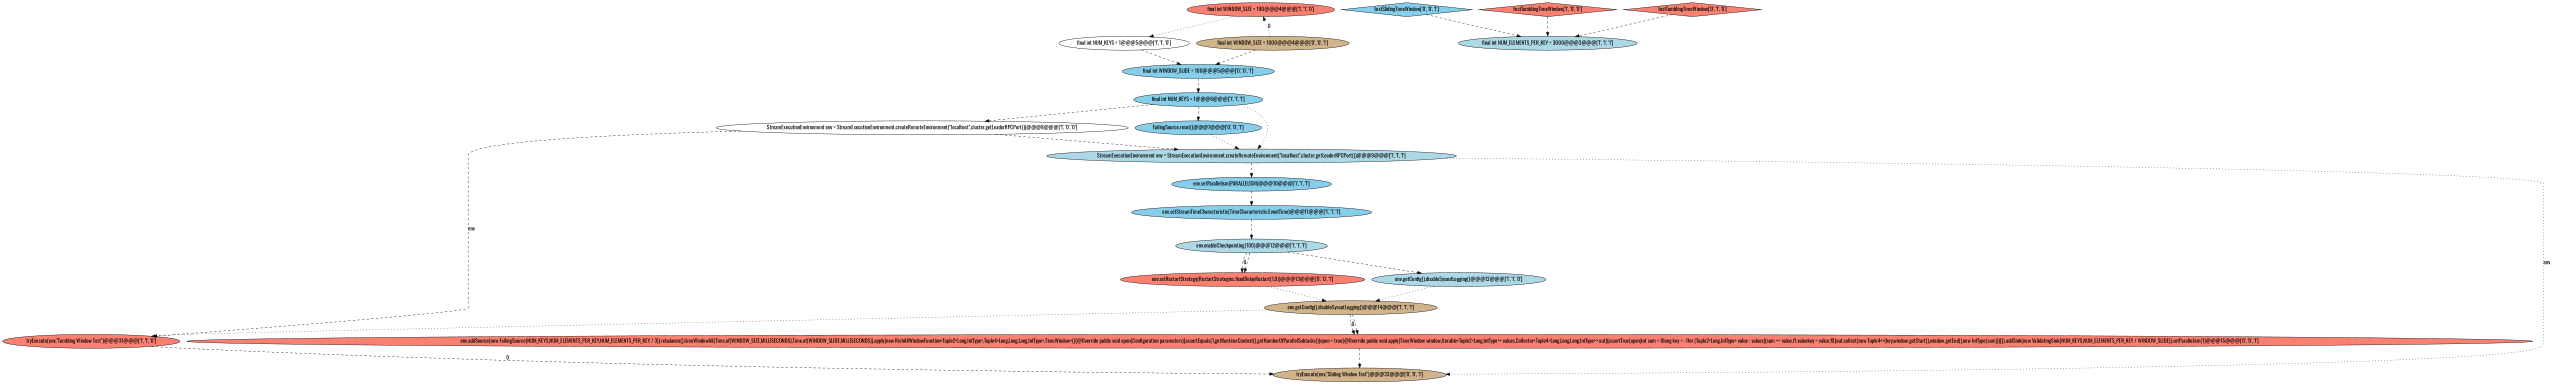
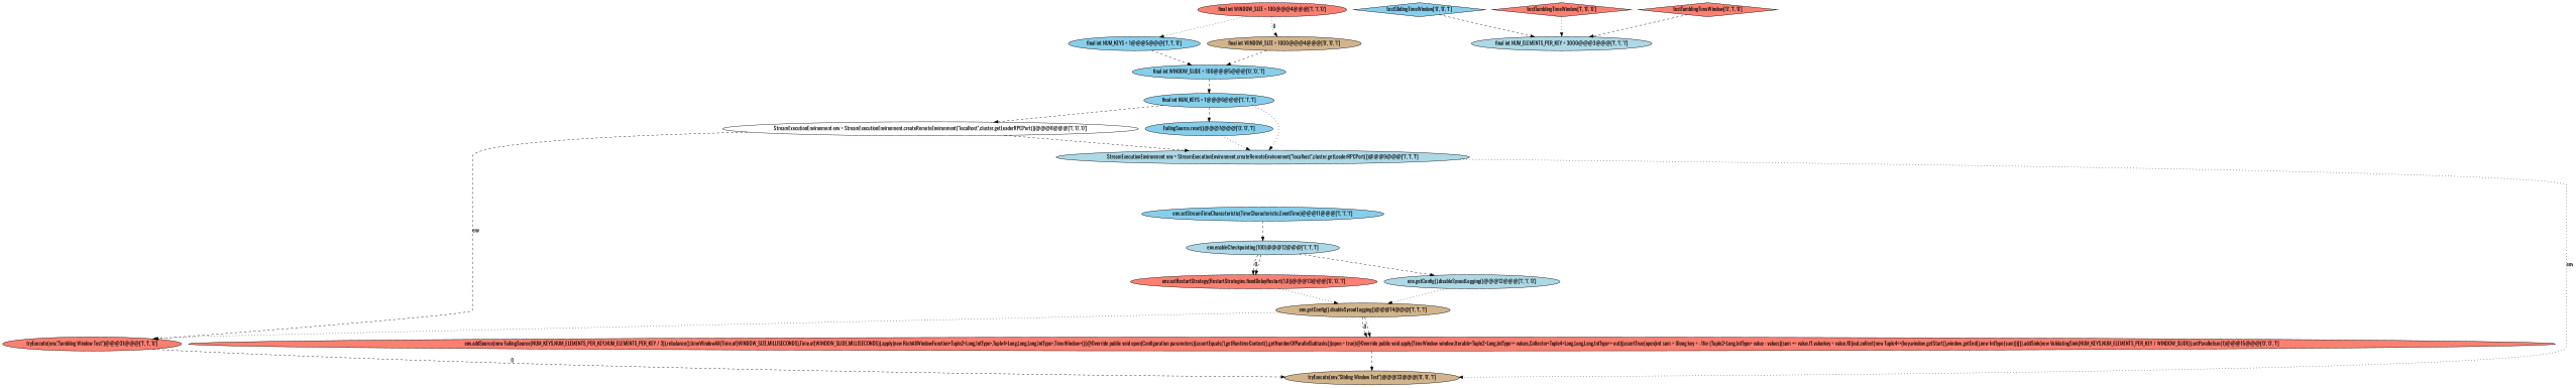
  digraph {
    fontname=Oswald
    node [fillcolor=skyblue fontname=Oswald shape=ellipse style=filled]
    edge [fontname=Oswald style=dashed]
    n1 [label="FailingSource.reset()@@@7@@@['0', '0', '1']"]
    n2 [fillcolor=lightblue label="StreamExecutionEnvironment env = StreamExecutionEnvironment.createRemoteEnvironment(\"localhost\",cluster.getLeaderRPCPort())@@@9@@@['1', '1', '1']"]
    n3 [fillcolor=tan label="tryExecute(env,\"Sliding Window Test\")@@@33@@@['0', '0', '1']"]
-   n4 [label="env.setParallelism(PARALLELISM)@@@10@@@['1', '1', '1']"]
    n5 [fillcolor=salmon label="tryExecute(env,\"Tumbling Window Test\")@@@31@@@['1', '1', '0']"]
    n6 [fillcolor=lightblue label="env.getConfig().disableSysoutLogging()@@@12@@@['1', '1', '0']"]
    n7 [fillcolor=tan label="env.getConfig().disableSysoutLogging()@@@14@@@['1', '1', '1']"]
    n8 [fillcolor=salmon label="env.addSource(new FailingSource(NUM_KEYS,NUM_ELEMENTS_PER_KEY,NUM_ELEMENTS_PER_KEY / 3)).rebalance().timeWindowAll(Time.of(WINDOW_SIZE,MILLISECONDS),Time.of(WINDOW_SLIDE,MILLISECONDS)).apply(new RichAllWindowFunction<Tuple2<Long,IntType>,Tuple4<Long,Long,Long,IntType>,TimeWindow>(){@Override public void open(Configuration parameters){assertEquals(1,getRuntimeContext().getNumberOfParallelSubtasks())open = true}@Override public void apply(TimeWindow window,Iterable<Tuple2<Long,IntType>> values,Collector<Tuple4<Long,Long,Long,IntType>> out){assertTrue(open)int sum = 0long key = -1for (Tuple2<Long,IntType> value : values){sum += value.f1.valuekey = value.f0}out.collect(new Tuple4<>(key,window.getStart(),window.getEnd(),new IntType(sum)))}}).addSink(new ValidatingSink(NUM_KEYS,NUM_ELEMENTS_PER_KEY / WINDOW_SLIDE)).setParallelism(1)@@@15@@@['0', '0', '1']"]
-   n9 [fillcolor=white label="final int NUM_KEYS = 1@@@5@@@['1', '1', '0']"]
+   n9 [label="final int NUM_KEYS = 1@@@5@@@['1', '1', '0']"]
    n10 [label="final int WINDOW_SLIDE = 100@@@5@@@['0', '0', '1']"]
    n11 [label="final int NUM_KEYS = 1@@@6@@@['1', '1', '1']"]
    n12 [fillcolor=white label="StreamExecutionEnvironment env = StreamExecutionEnvironment.createRemoteEnvironment(\"localhost\",cluster.getLeaderRPCPort())@@@8@@@['1', '0', '0']"]
    n13 [fillcolor=lightblue label="env.enableCheckpointing(100)@@@12@@@['1', '1', '1']"]
    n14 [fillcolor=salmon label="env.setRestartStrategy(RestartStrategies.fixedDelayRestart(1,0))@@@13@@@['0', '0', '1']"]
    n15 [fillcolor=salmon label="final int WINDOW_SIZE = 100@@@4@@@['1', '1', '0']"]
    n16 [fillcolor=tan label="final int WINDOW_SIZE = 1000@@@4@@@['0', '0', '1']"]
    n17 [label="testSlidingTimeWindow['0', '0', '1']" shape=diamond]
    n18 [fillcolor=lightblue label="final int NUM_ELEMENTS_PER_KEY = 3000@@@3@@@['1', '1', '1']"]
    n19 [fillcolor=salmon label="testTumblingTimeWindow['1', '0', '0']" shape=diamond]
    n20 [label="env.setStreamTimeCharacteristic(TimeCharacteristic.EventTime)@@@11@@@['1', '1', '1']"]
    n21 [fillcolor=salmon label="testTumblingTimeWindow['0', '1', '0']" shape=diamond]
    n1 -> n2 [style=dotted]
    n2 -> n3 [label=env style=dotted]
-   n2 -> n4
-   n4 -> n20
    n5 -> n3 [label=0]
    n6 -> n7 [style=dotted]
    n7 -> n5 [style=dotted]
    n7 -> n8 [label=0]
    n7 -> n8
    n8 -> n3
    n9 -> n10
    n10 -> n11
    n11 -> n1
    n11 -> n2 [style=dotted]
    n11 -> n12
    n12 -> n2
    n12 -> n5 [label=env]
    n13 -> n6
    n13 -> n14 [label=0]
    n13 -> n14
    n14 -> n7 [style=dotted]
    n15 -> n9 [style=dotted]
-   n16 -> n15 [label=0 style=dotted]
+   n15 -> n16 [label=0 style=dotted]
    n16 -> n10
    n17 -> n18
-   n19 -> n18
+   n19 -> n18 [style=dotted]
    n20 -> n13
    n21 -> n18
  }
